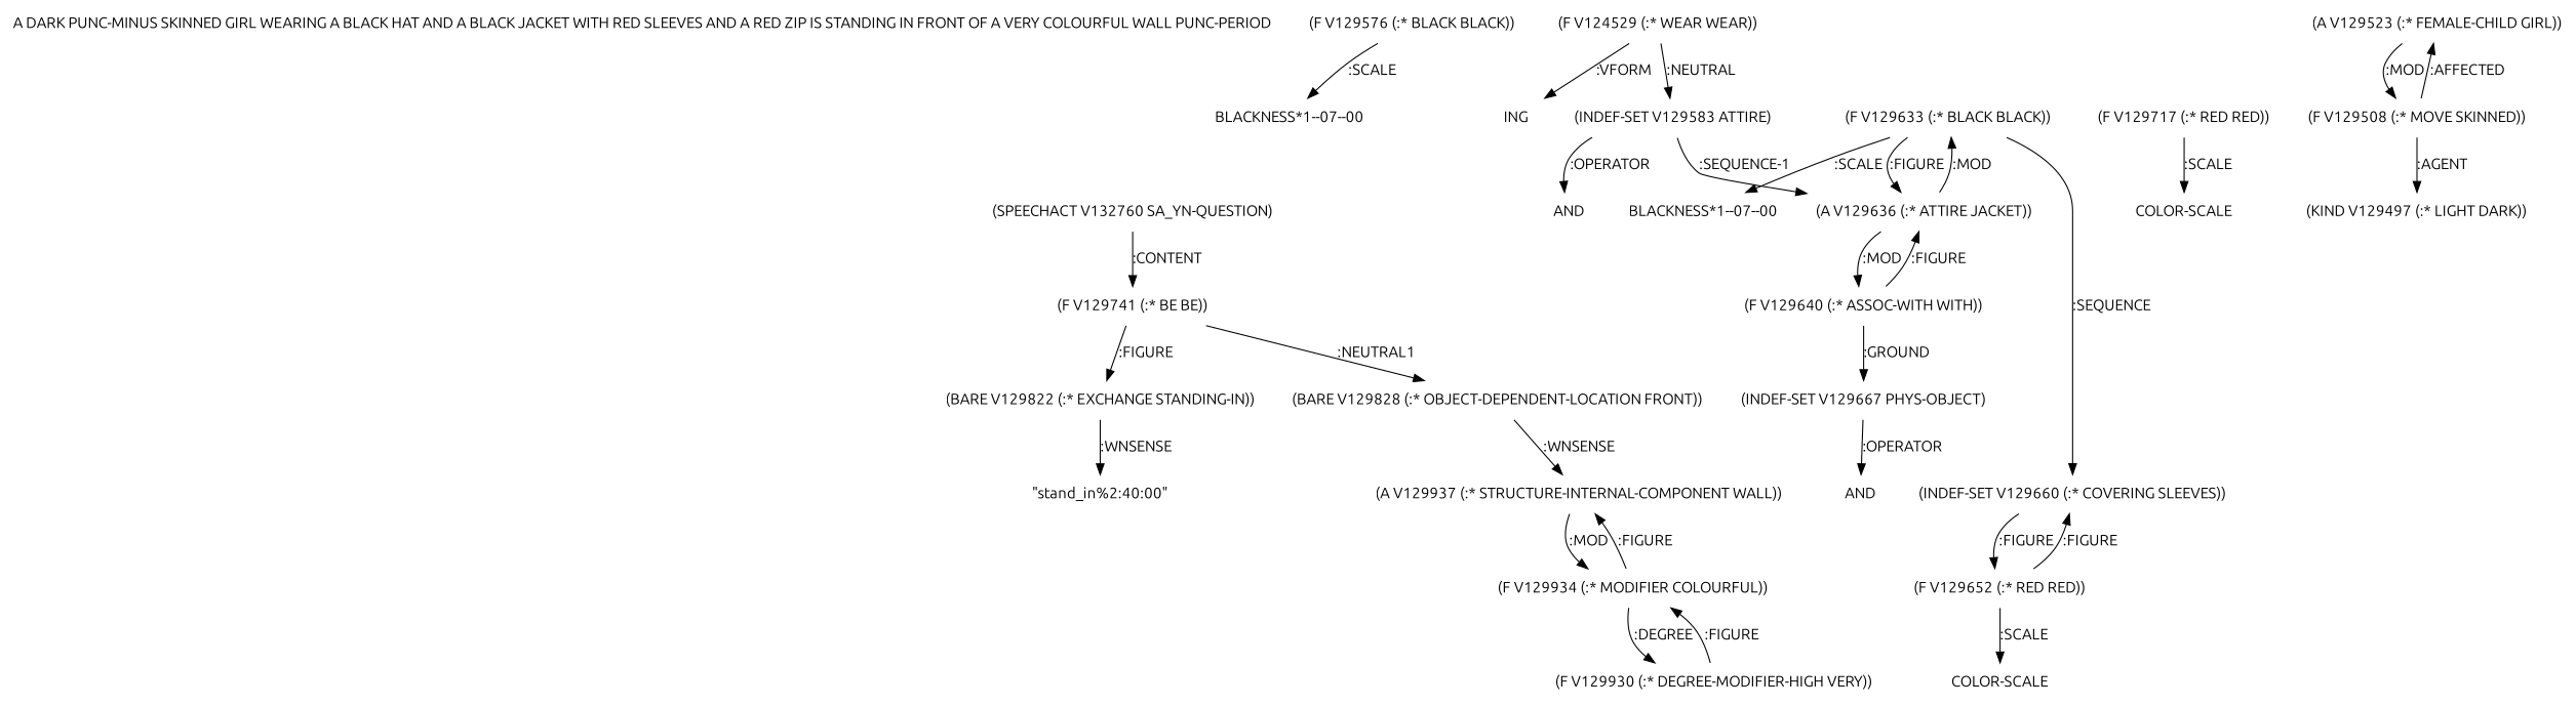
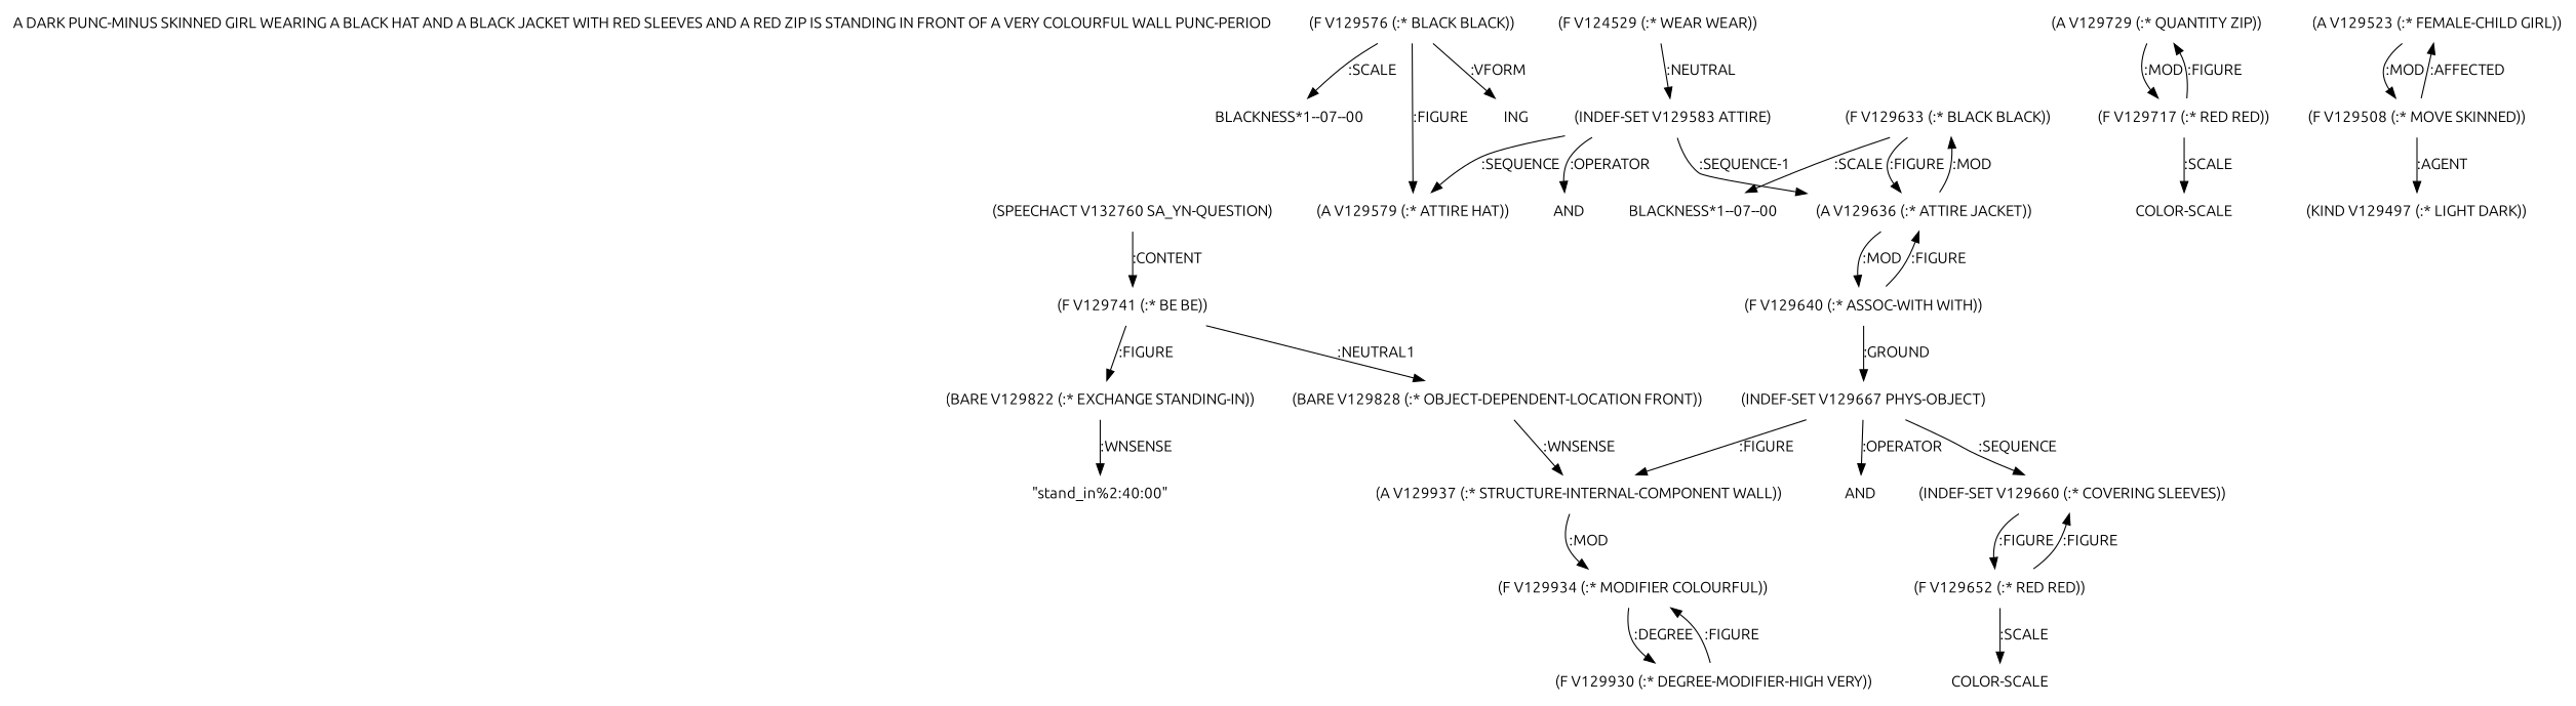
  digraph {
    fontname=Ubuntu
    node [fontname=Ubuntu shape=none]
    edge [fontname=Ubuntu]
    "A DARK PUNC-MINUS SKINNED GIRL WEARING A BLACK HAT AND A BLACK JACKET WITH RED SLEEVES AND A RED ZIP IS STANDING IN FRONT OF A VERY COLOURFUL WALL PUNC-PERIOD"
    n2 [label="(SPEECHACT V132760 SA_YN-QUESTION)"]
    n3 [label="(F V129741 (:* BE BE))"]
    n4 [label="(BARE V129822 (:* EXCHANGE STANDING-IN))"]
    n5 [label="(BARE V129828 (:* OBJECT-DEPENDENT-LOCATION FRONT))"]
    n6 [label="\"stand_in%2:40:00\""]
    n7 [label="(A V129937 (:* STRUCTURE-INTERNAL-COMPONENT WALL))"]
    n8 [label="(F V129934 (:* MODIFIER COLOURFUL))"]
    n9 [label="(F V129930 (:* DEGREE-MODIFIER-HIGH VERY))"]
    n10 [label="(F V124529 (:* WEAR WEAR))"]
    n11 [label="(INDEF-SET V129583 ATTIRE)"]
    n12 [label=ING]
    n13 [label=AND]
+   n14 [label="(A V129579 (:* ATTIRE HAT))"]
    n15 [label="(A V129636 (:* ATTIRE JACKET))"]
    n16 [label="(F V129640 (:* ASSOC-WITH WITH))"]
    n17 [label="(F V129633 (:* BLACK BLACK))"]
    n18 [label="(F V129576 (:* BLACK BLACK))"]
    n19 [label="BLACKNESS*1--07--00"]
    n20 [label="(INDEF-SET V129667 PHYS-OBJECT)"]
    n21 [label="BLACKNESS*1--07--00"]
    n22 [label=AND]
    n23 [label="(INDEF-SET V129660 (:* COVERING SLEEVES))"]
    n24 [label="(F V129652 (:* RED RED))"]
+   n25 [label="(A V129729 (:* QUANTITY ZIP))"]
    n26 [label="(F V129717 (:* RED RED))"]
    n27 [label="COLOR-SCALE"]
    n28 [label="COLOR-SCALE"]
    n29 [label="(A V129523 (:* FEMALE-CHILD GIRL))"]
    n30 [label="(F V129508 (:* MOVE SKINNED))"]
    n31 [label="(KIND V129497 (:* LIGHT DARK))"]
    n2 -> n3 [label=":CONTENT"]
    n3 -> n4 [label=":FIGURE"]
    n3 -> n5 [label=":NEUTRAL1"]
    n4 -> n6 [label=":WNSENSE"]
    n5 -> n7 [label=":WNSENSE"]
    n7 -> n8 [label=":MOD"]
-   n8 -> n7 [label=":FIGURE"]
+   n20 -> n7 [label=":FIGURE"]
    n8 -> n9 [label=":DEGREE"]
    n9 -> n8 [label=":FIGURE"]
    n10 -> n11 [label=":NEUTRAL"]
-   n10 -> n12 [label=":VFORM"]
+   n18 -> n12 [label=":VFORM"]
    n11 -> n13 [label=":OPERATOR"]
+   n11 -> n14 [label=":SEQUENCE"]
    n11 -> n15 [label=":SEQUENCE-1"]
    n15 -> n16 [label=":MOD"]
    n15 -> n17 [label=":MOD"]
    n16 -> n15 [label=":FIGURE"]
    n16 -> n20 [label=":GROUND"]
    n17 -> n15 [label=":FIGURE"]
    n17 -> n21 [label=":SCALE"]
+   n18 -> n14 [label=":FIGURE"]
    n18 -> n19 [label=":SCALE"]
    n20 -> n22 [label=":OPERATOR"]
-   n17 -> n23 [label=":SEQUENCE"]
+   n20 -> n23 [label=":SEQUENCE"]
    n23 -> n24 [label=":FIGURE"]
    n24 -> n23 [label=":FIGURE"]
    n24 -> n27 [label=":SCALE"]
+   n25 -> n26 [label=":MOD"]
+   n26 -> n25 [label=":FIGURE"]
    n26 -> n28 [label=":SCALE"]
    n29 -> n30 [label=":MOD"]
    n30 -> n29 [label=":AFFECTED"]
    n30 -> n31 [label=":AGENT"]
  }
